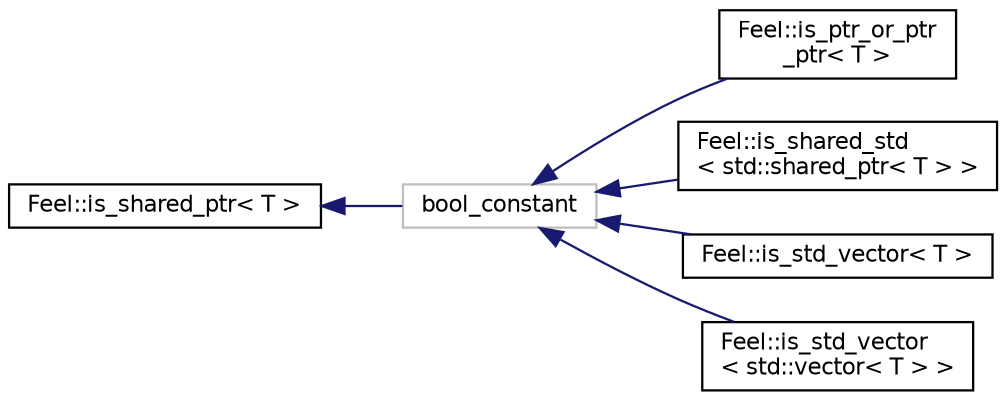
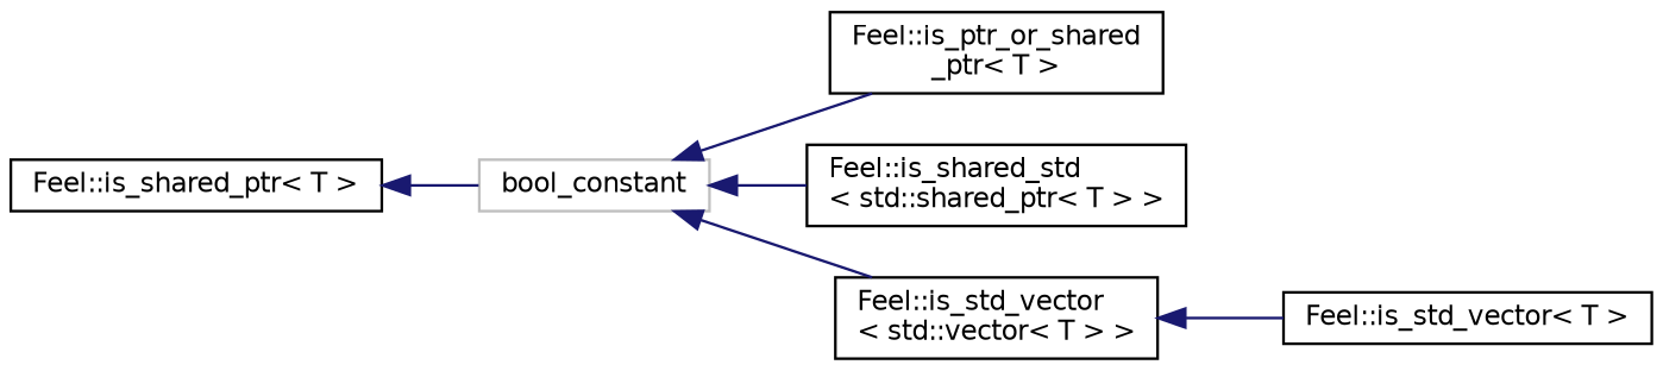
  digraph {
    rankdir=LR
    node [color=black fillcolor=white fontname=Helvetica fontsize=10 shape=record style=filled]
    edge [color=midnightblue dir=back fontname=Helvetica fontsize=10 labelfontname=Helvetica labelfontsize=10 style=solid]
    n1 [color=grey75 height=0.2 label=bool_constant width=0.4]
-   n2 [height=0.2 label="Feel::is_ptr_or_ptr\l_ptr\< T \>" width=0.4]
+   n2 [height=0.2 label="Feel::is_ptr_or_shared\l_ptr\< T \>" width=0.4]
    n3 [height=0.2 label="Feel::is_shared_std\l\< std::shared_ptr\< T \> \>" width=0.4]
    n4 [height=0.2 label="Feel::is_std_vector\< T \>" width=0.4]
    n5 [height=0.2 label="Feel::is_std_vector\l\< std::vector\< T \> \>" width=0.4]
    n6 [height=0.2 label="Feel::is_shared_ptr\< T \>" width=0.4]
    n1 -> n2
    n1 -> n3
-   n1 -> n4
+   n5 -> n4
    n1 -> n5
    n6 -> n1
  }
